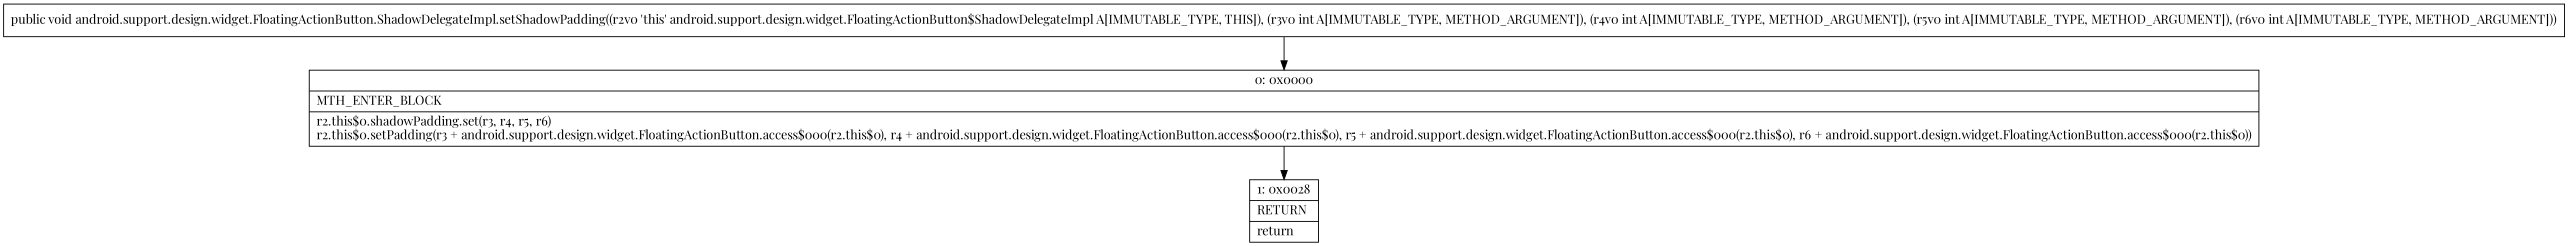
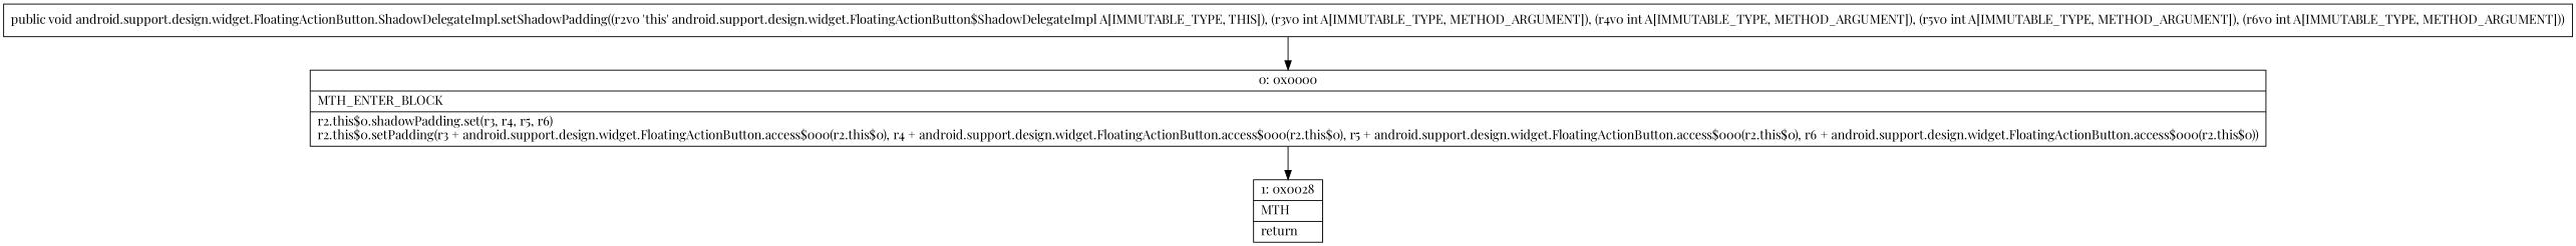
  digraph {
    fontname="Playfair Display"
    node [shape=record fontname="Playfair Display"]
    edge [fontname="Playfair Display"]
    n1 [label="{0\:\ 0x0000|MTH_ENTER_BLOCK\l|r2.this$0.shadowPadding.set(r3, r4, r5, r6)\lr2.this$0.setPadding(r3 + android.support.design.widget.FloatingActionButton.access$000(r2.this$0), r4 + android.support.design.widget.FloatingActionButton.access$000(r2.this$0), r5 + android.support.design.widget.FloatingActionButton.access$000(r2.this$0), r6 + android.support.design.widget.FloatingActionButton.access$000(r2.this$0))\l}"]
-   n2 [label="{1\:\ 0x0028|RETURN\l|return\l}"]
+   n2 [label="{1\:\ 0x0028|MTH\l|return\l}"]
    n3 [label="{public void android.support.design.widget.FloatingActionButton.ShadowDelegateImpl.setShadowPadding((r2v0 'this' android.support.design.widget.FloatingActionButton$ShadowDelegateImpl A[IMMUTABLE_TYPE, THIS]), (r3v0 int A[IMMUTABLE_TYPE, METHOD_ARGUMENT]), (r4v0 int A[IMMUTABLE_TYPE, METHOD_ARGUMENT]), (r5v0 int A[IMMUTABLE_TYPE, METHOD_ARGUMENT]), (r6v0 int A[IMMUTABLE_TYPE, METHOD_ARGUMENT])) }"]
    n1 -> n2
    n3 -> n1
  }
